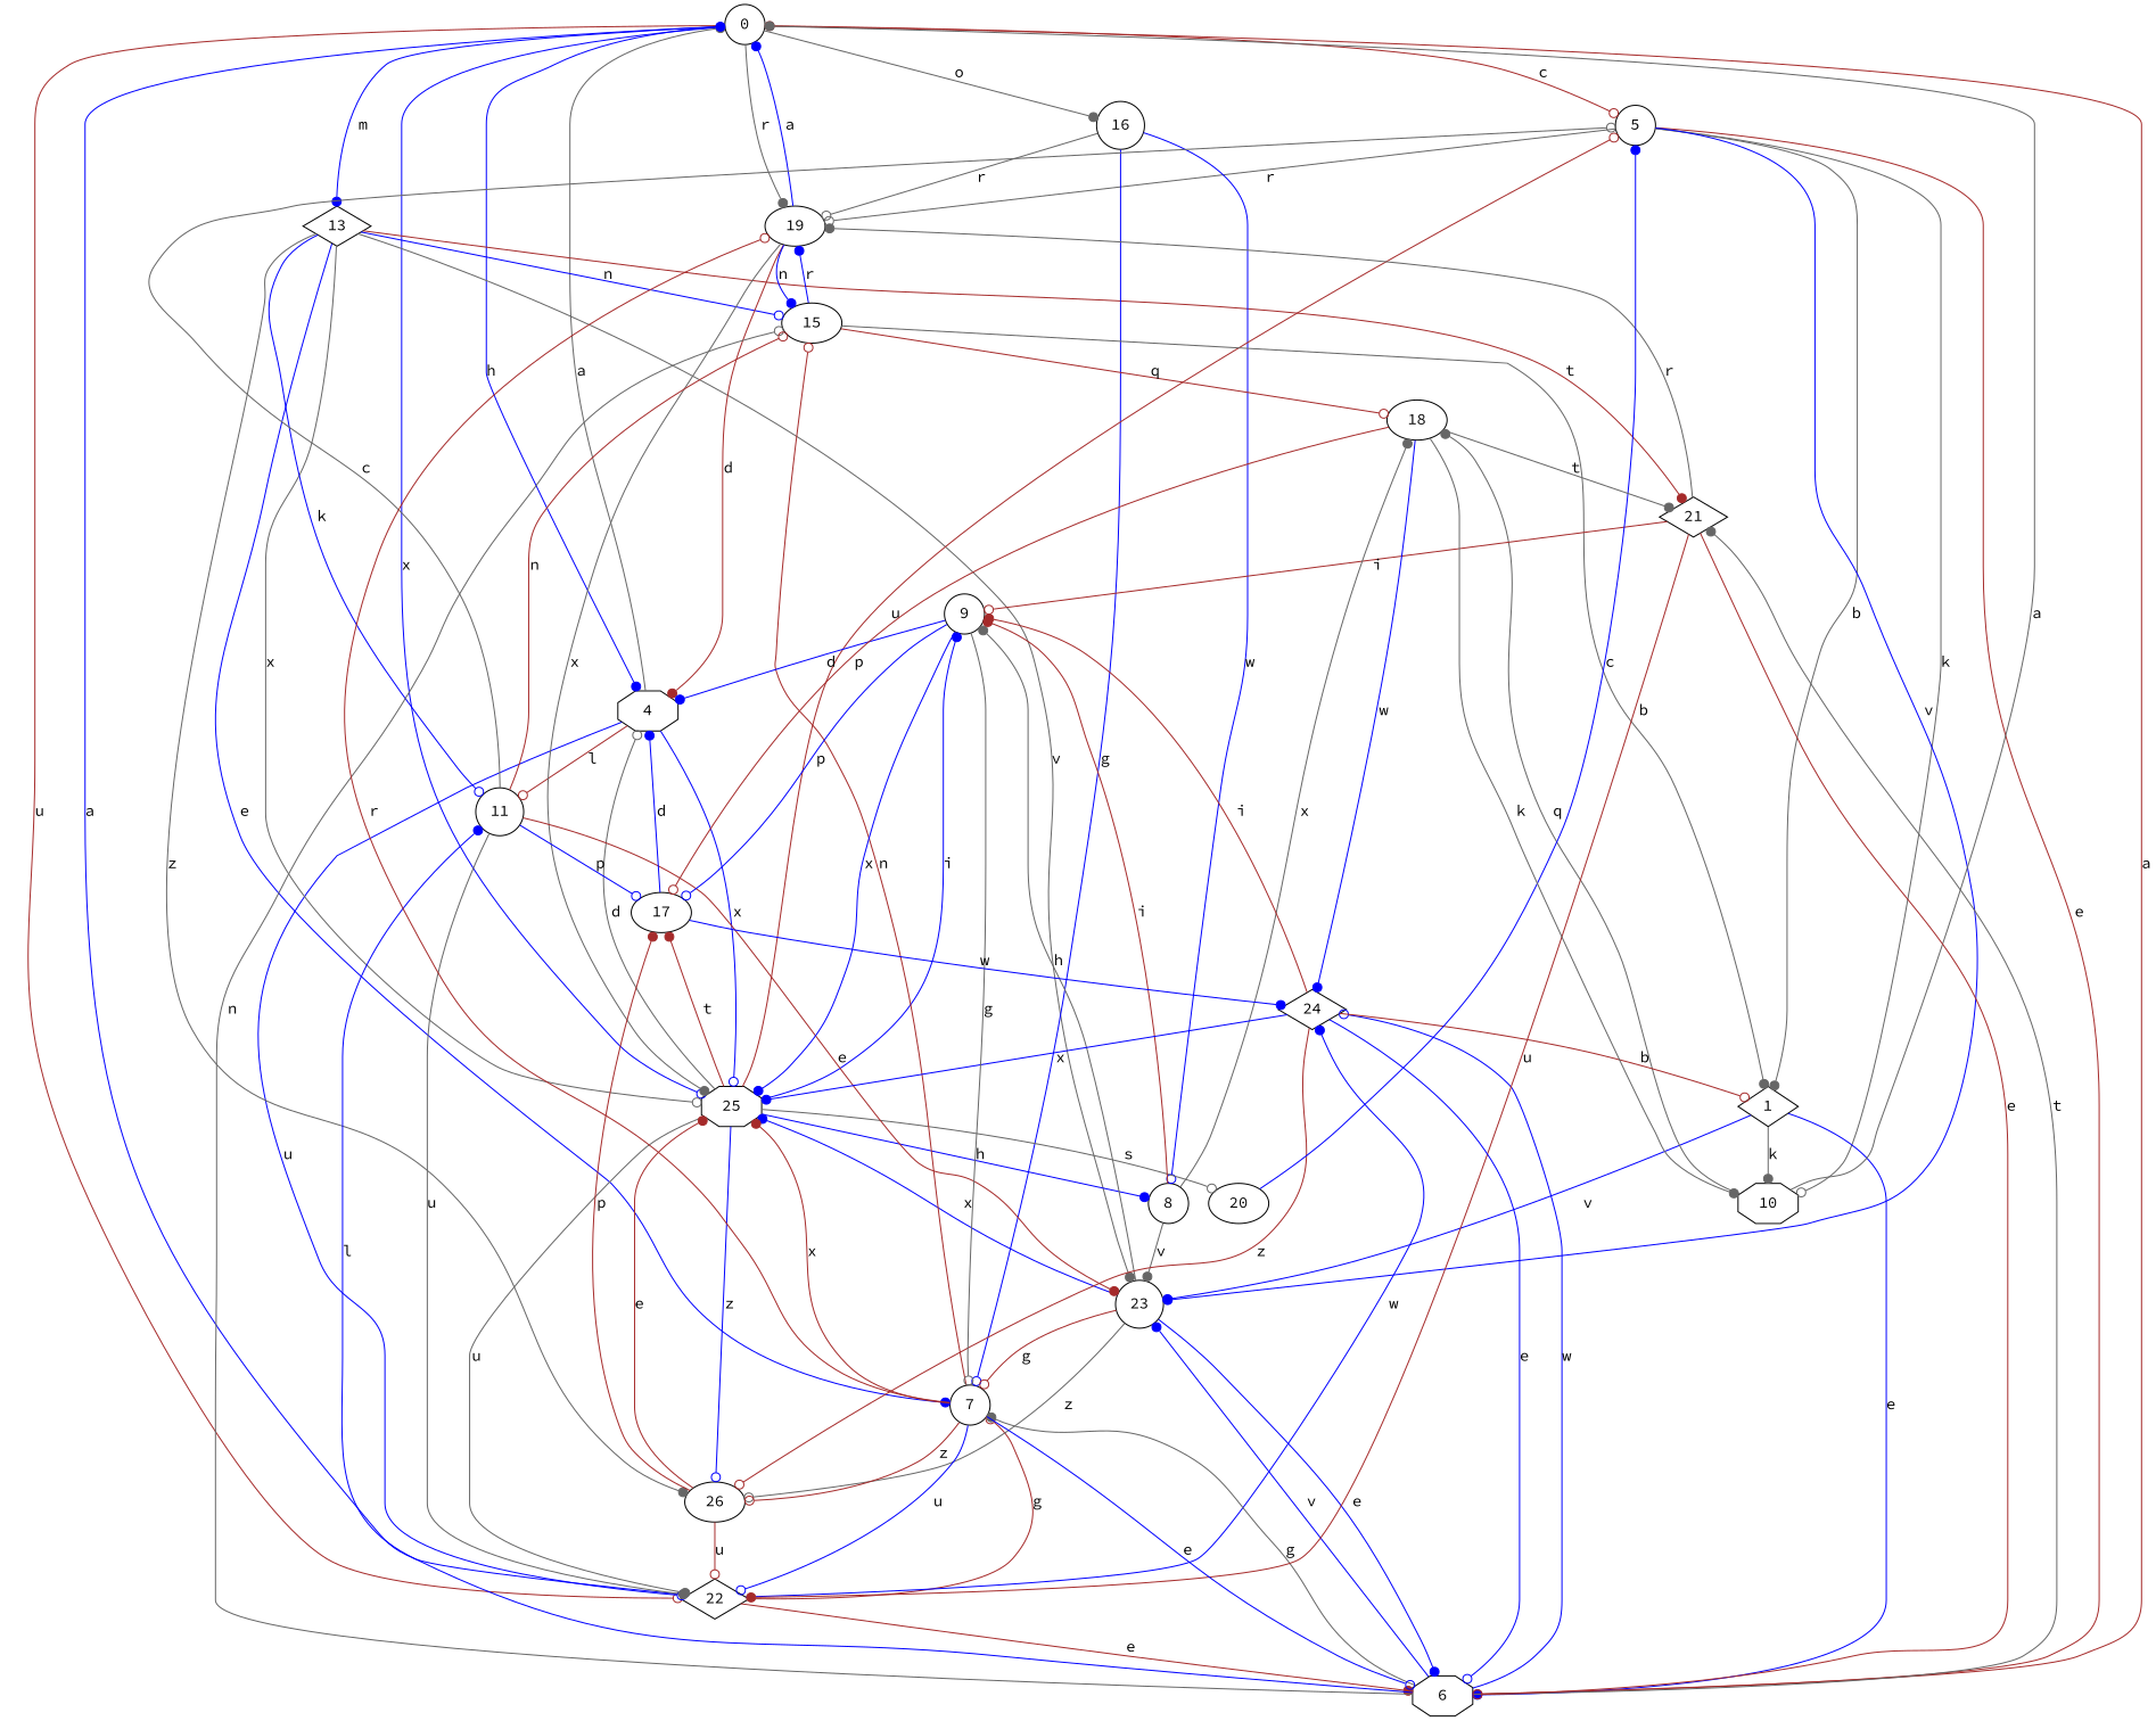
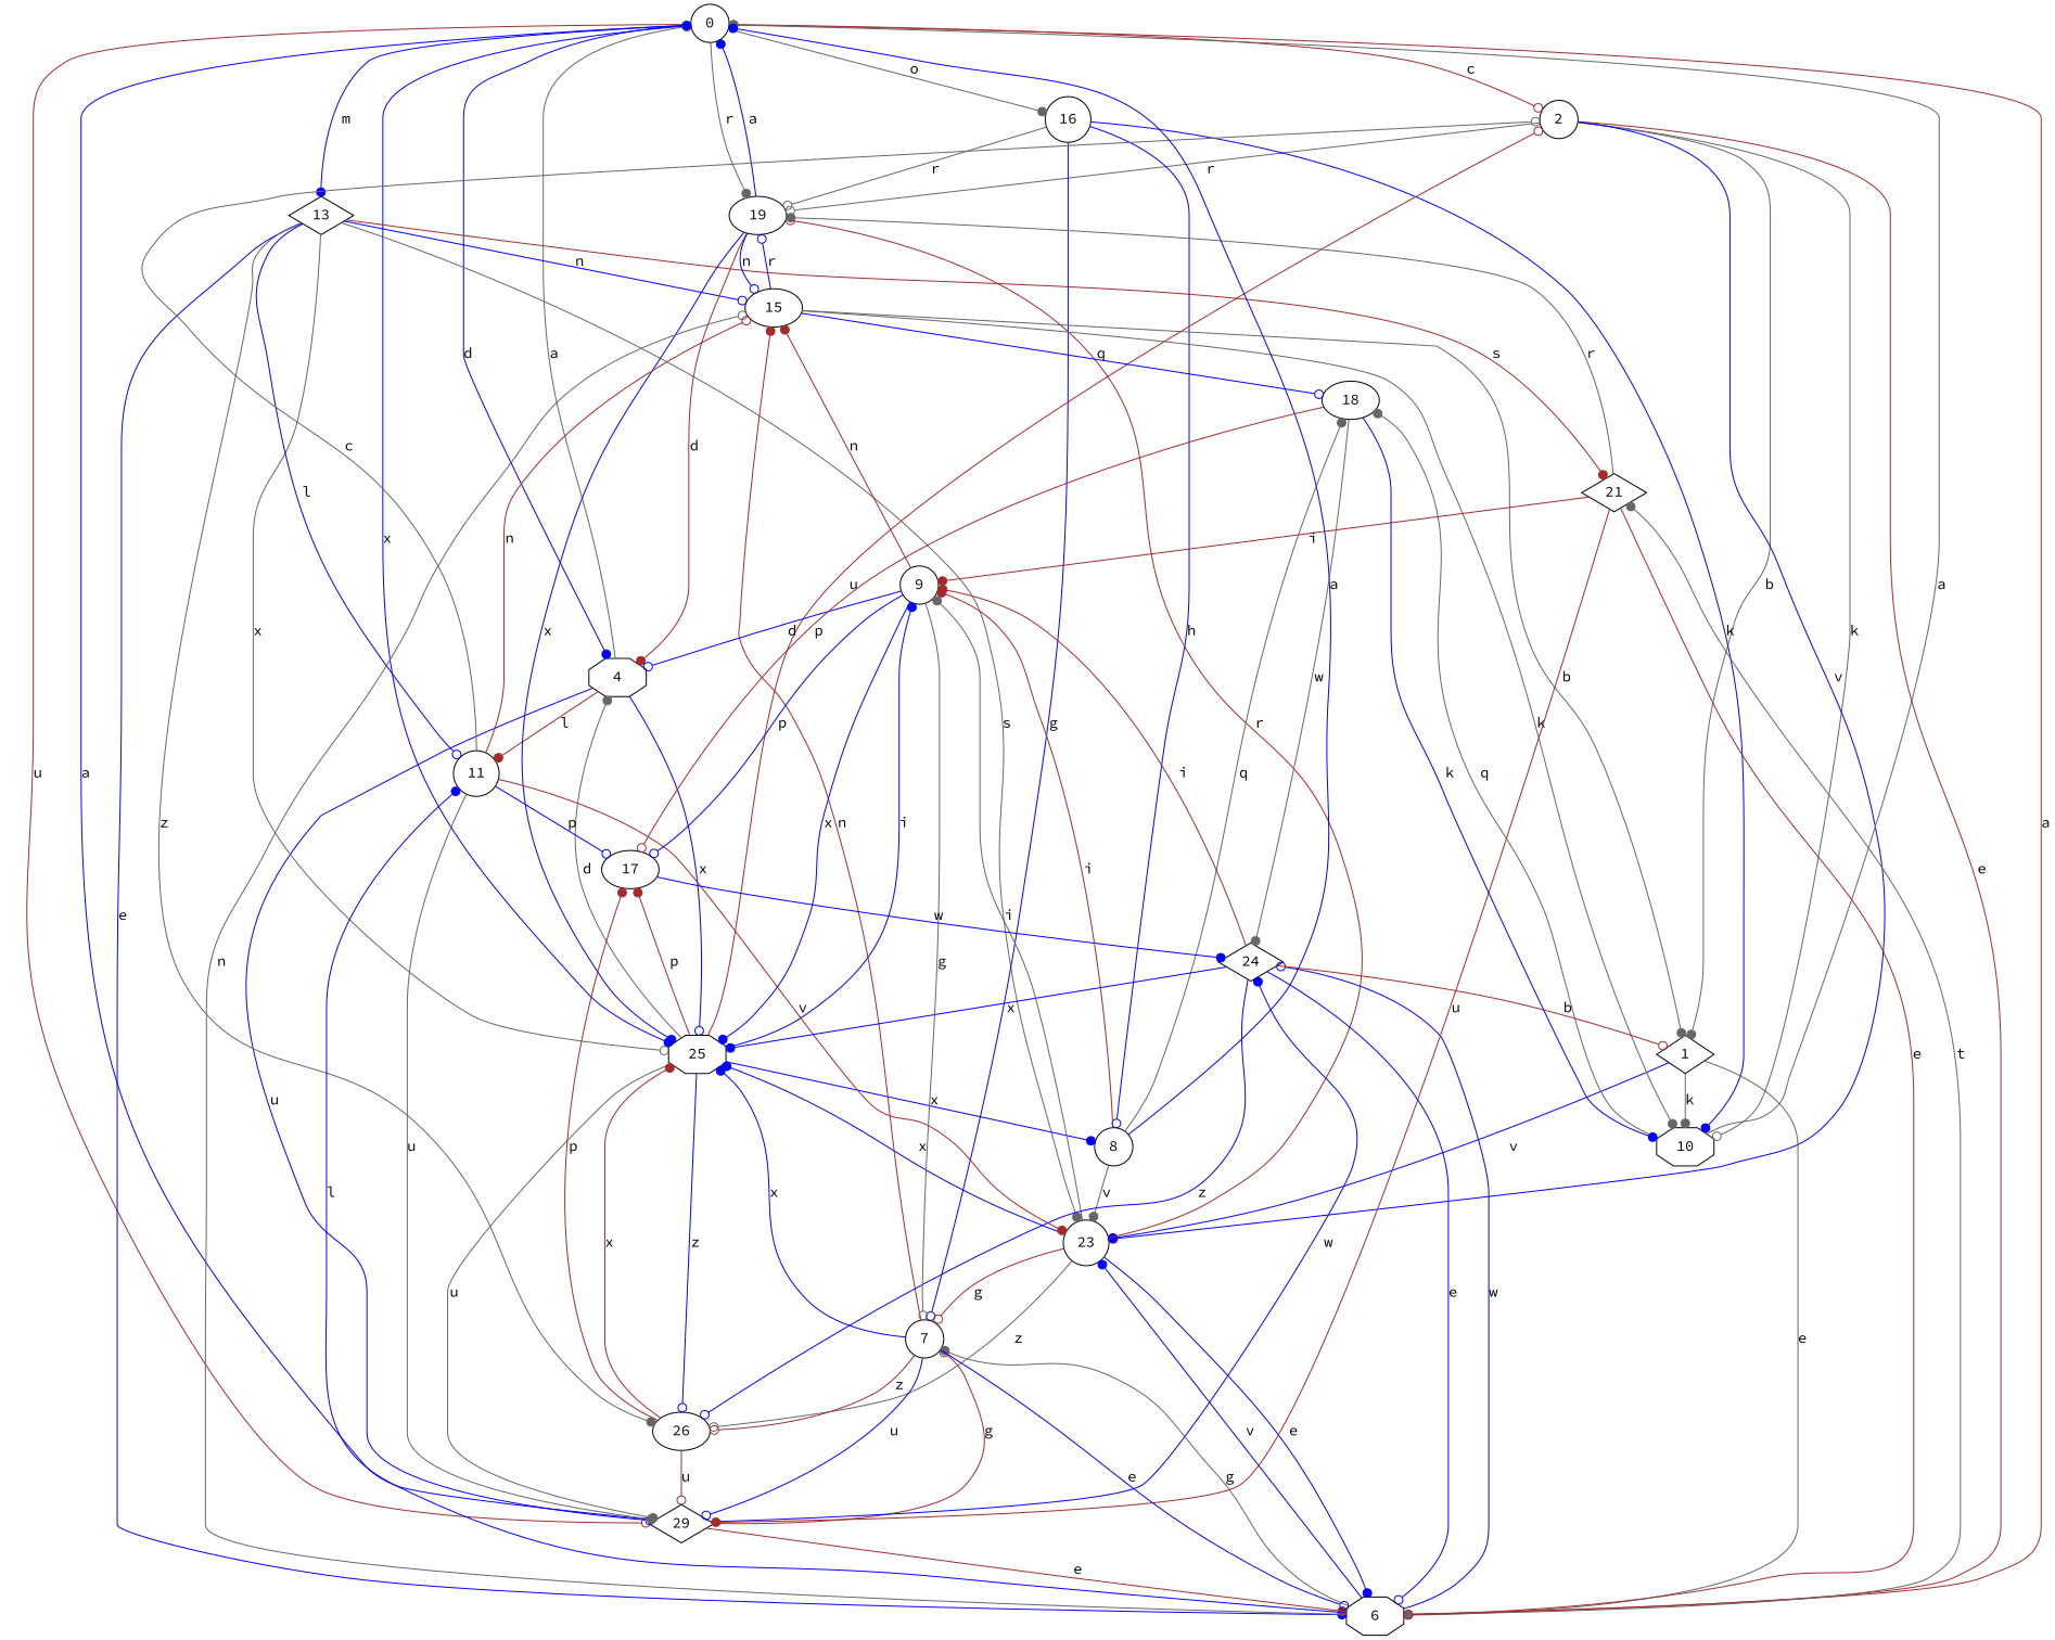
  strict digraph {
    fontname="Source Code Pro"
    node [fontname="Source Code Pro" shape=circle]
    edge [arrowhead=dot color=blue fontname="Source Code Pro"]
    0
-   2 [label=5]
+   2
    4 [shape=octagon]
    13 [shape=diamond]
    16
    19 [shape=ellipse]
-   22 [shape=diamond]
+   22 [shape=diamond label=29]
    25 [shape=octagon]
    1 [shape=diamond]
    6 [shape=octagon]
    10 [shape=octagon]
    23
    11
    15 [shape=ellipse]
    21 [shape=diamond]
    26 [shape=ellipse]
    7
    8
    24 [shape=diamond]
    9
    17 [shape=ellipse]
-   20 [shape=ellipse]
    18 [shape=ellipse]
    0 -> 2 [arrowhead=odot color=brown label=c]
-   0 -> 4 [label=h]
+   0 -> 4 [label=d]
    0 -> 13 [label=m]
    0 -> 16 [color=gray40 label=o]
    0 -> 19 [color=gray40 label=r]
    0 -> 22 [arrowhead=odot color=brown label=u]
-   0 -> 25 [arrowhead=odot label=x]
+   0 -> 25 [label=x]
    2 -> 19 [arrowhead=odot color=gray40 label=r]
    2 -> 1 [color=gray40 label=b]
    2 -> 6 [arrowhead=odot color=brown label=e]
    2 -> 10 [arrowhead=odot color=gray40 label=k]
    2 -> 23 [label=v]
    4 -> 0 [color=gray40 label=a]
    4 -> 22 [arrowhead=odot label=u]
    4 -> 25 [arrowhead=odot label=x]
-   4 -> 11 [arrowhead=odot color=brown label=l]
+   4 -> 11 [color=brown label=l]
    13 -> 25 [arrowhead=odot color=gray40 label=x]
-   13 -> 7 [label=e]
-   13 -> 23 [color=gray40 label=v]
-   13 -> 11 [arrowhead=odot label=k]
+   13 -> 6 [label=e]
+   13 -> 23 [color=gray40 label=s]
+   13 -> 11 [arrowhead=odot label=l]
    13 -> 15 [arrowhead=odot label=n]
-   13 -> 21 [color=brown label=t]
+   13 -> 21 [color=brown label=s]
    13 -> 26 [color=gray40 label=z]
    16 -> 19 [arrowhead=odot color=gray40 label=r]
+   16 -> 10 [label=k]
    16 -> 7 [arrowhead=odot label=g]
-   16 -> 8 [arrowhead=odot label=w]
+   16 -> 8 [arrowhead=odot label=h]
    19 -> 0 [label=a]
    19 -> 4 [color=brown label=d]
-   19 -> 25 [color=gray40 label=x]
-   19 -> 15 [label=n]
+   19 -> 25 [label=x]
+   19 -> 15 [arrowhead=odot label=n]
    22 -> 0 [label=a]
    22 -> 6 [color=brown label=e]
    22 -> 7 [arrowhead=odot color=brown label=g]
    22 -> 24 [label=w]
    25 -> 2 [arrowhead=odot color=brown label=u]
-   25 -> 4 [arrowhead=odot color=gray40 label=d]
+   25 -> 4 [color=gray40 label=d]
    25 -> 22 [color=gray40 label=u]
    25 -> 26 [arrowhead=odot label=z]
-   25 -> 8 [label=h]
+   25 -> 8 [label=x]
    25 -> 9 [label=i]
-   25 -> 17 [color=brown label=t]
-   25 -> 20 [arrowhead=odot color=gray40 label=s]
-   1 -> 6 [label=e]
+   25 -> 17 [color=brown label=p]
+   1 -> 6 [color=gray40 label=e]
    1 -> 10 [color=gray40 label=k]
    1 -> 23 [label=v]
    6 -> 0 [color=brown label=a]
    6 -> 23 [label=v]
    6 -> 11 [label=l]
    6 -> 15 [arrowhead=odot color=gray40 label=n]
    6 -> 21 [color=gray40 label=t]
    6 -> 7 [color=gray40 label=g]
    6 -> 24 [arrowhead=odot label=w]
    10 -> 0 [color=gray40 label=a]
    10 -> 18 [color=gray40 label=q]
    23 -> 25 [label=x]
    23 -> 6 [label=e]
    23 -> 26 [arrowhead=odot color=gray40 label=z]
    23 -> 7 [arrowhead=odot color=brown label=g]
-   23 -> 9 [color=gray40 label=h]
+   23 -> 9 [color=gray40 label=i]
    11 -> 2 [arrowhead=odot color=gray40 label=c]
    11 -> 22 [color=gray40 label=u]
-   11 -> 23 [color=brown label=e]
+   11 -> 23 [color=brown label=v]
    11 -> 15 [arrowhead=odot color=brown label=n]
    11 -> 17 [arrowhead=odot label=p]
-   15 -> 19 [label=r]
+   15 -> 19 [arrowhead=odot label=r]
    15 -> 1 [color=gray40 label=b]
-   15 -> 18 [arrowhead=odot color=brown label=q]
+   15 -> 10 [color=gray40 label=k]
+   15 -> 18 [arrowhead=odot label=q]
    21 -> 19 [color=gray40 label=r]
    21 -> 22 [color=brown label=u]
    21 -> 6 [arrowhead=odot color=brown label=e]
-   21 -> 9 [arrowhead=odot color=brown label=i]
+   21 -> 9 [color=brown label=i]
    26 -> 22 [arrowhead=odot color=brown label=u]
-   26 -> 25 [color=brown label=e]
+   26 -> 25 [color=brown label=x]
    26 -> 17 [color=brown label=p]
-   7 -> 19 [arrowhead=odot color=brown label=r]
+   23 -> 19 [arrowhead=odot color=brown label=r]
    7 -> 22 [arrowhead=odot label=u]
-   7 -> 25 [color=brown label=x]
+   7 -> 25 [label=x]
    7 -> 6 [arrowhead=odot label=e]
-   7 -> 15 [arrowhead=odot color=brown label=n]
+   7 -> 15 [color=brown label=n]
    7 -> 26 [arrowhead=odot color=brown label=z]
+   8 -> 0 [label=a]
    8 -> 23 [color=gray40 label=v]
    8 -> 9 [color=brown label=i]
-   8 -> 18 [color=gray40 label=x]
+   8 -> 18 [color=gray40 label=q]
    24 -> 25 [label=x]
    24 -> 1 [arrowhead=odot color=brown label=b]
    24 -> 6 [arrowhead=odot label=e]
-   24 -> 26 [arrowhead=odot color=brown label=z]
+   24 -> 26 [arrowhead=odot label=z]
    24 -> 9 [color=brown label=i]
-   9 -> 4 [label=d]
+   9 -> 4 [arrowhead=odot label=d]
    9 -> 25 [label=x]
+   9 -> 15 [color=brown label=n]
    9 -> 7 [arrowhead=odot color=gray40 label=g]
    9 -> 17 [arrowhead=odot label=p]
-   17 -> 4 [label=d]
    17 -> 24 [label=w]
-   20 -> 2 [label=c]
-   18 -> 10 [color=gray40 label=k]
-   18 -> 21 [color=gray40 label=t]
-   18 -> 24 [label=w]
+   18 -> 10 [label=k]
+   18 -> 24 [color=gray40 label=w]
    18 -> 17 [arrowhead=odot color=brown label=p]
  }
